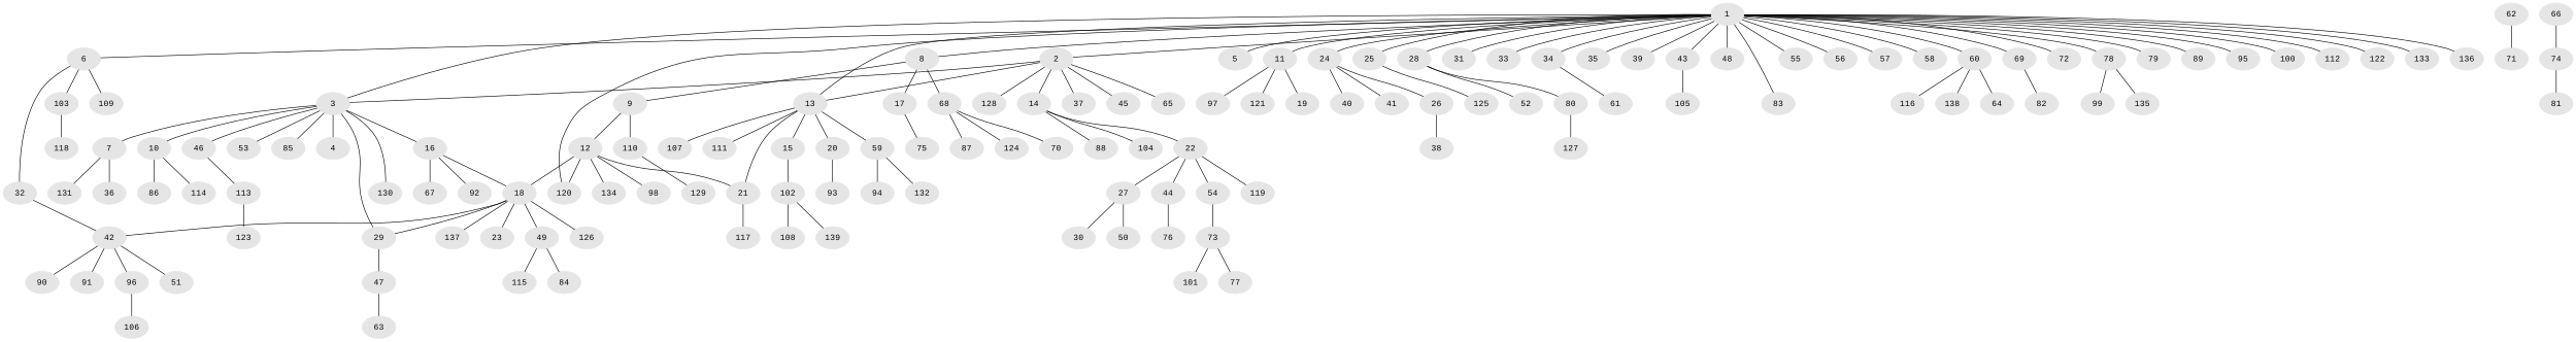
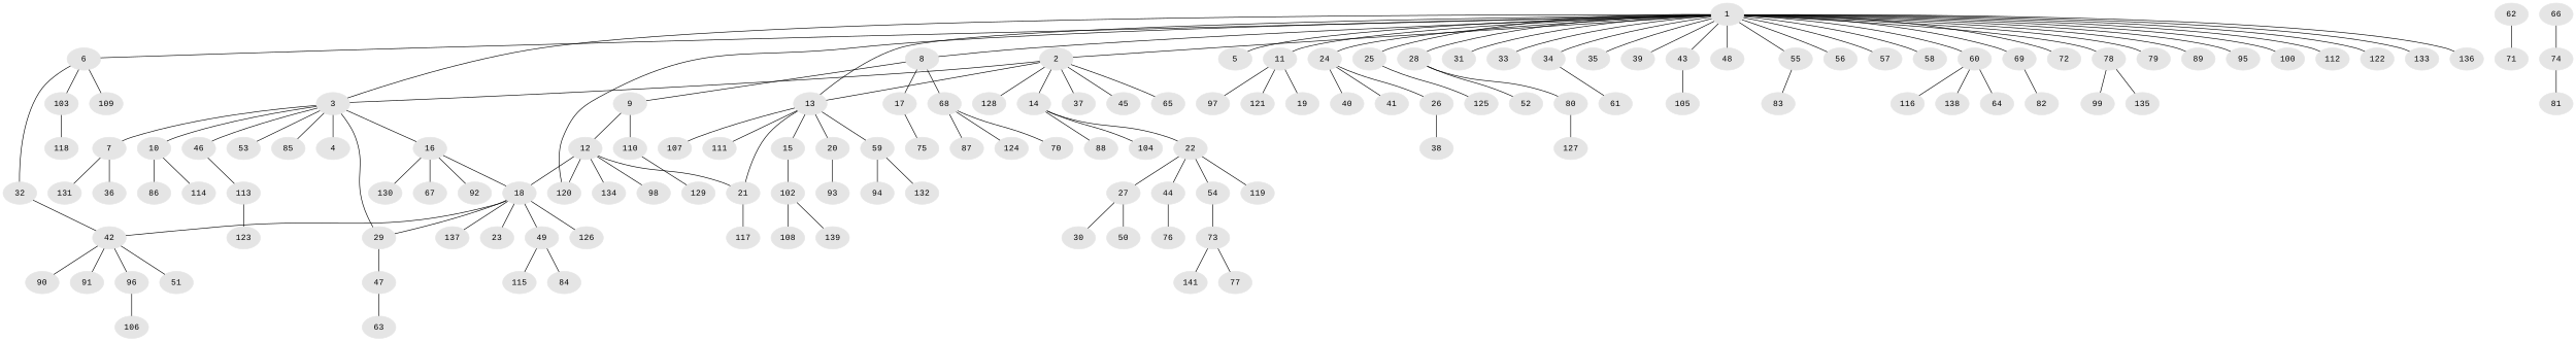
  graph {
    fontname="Liberation Mono"
    node [color=gray90 fontname="Liberation Mono" style=filled]
    edge [fontname="Liberation Mono"]
    1
    2
    3
    5
    6
    8
    11
    13
    24
    25
    28
    31
    33
    34
    35
    39
    43
    48
    55
    56
    57
    58
    60
    69
    72
    78
    79
    83
    89
    95
    100
    112
    120
    122
    133
    136
    14
    37
    45
    65
    128
    4
    7
    10
    16
    29
    46
    53
    85
    130
    32
    103
    109
    9
    17
    68
    19
    97
    121
    21
    15
    20
    59
    107
    111
    26
    40
    41
    125
    52
    80
    61
    105
    64
    116
    138
    82
    99
    135
    22
    88
    104
    36
    131
    86
    114
    18
    67
    92
    47
    113
    42
    118
    12
    110
    75
    62
    71
    70
    87
    124
    98
    134
    129
    23
    49
    126
    137
    117
    102
    93
    94
    132
    27
    44
    54
    119
    108
    139
    51
    90
    91
    96
    84
    115
    30
    50
    76
    73
    38
    127
    63
    106
    123
-   101
+   101 [label=141]
    77
    66
    74
    81
    1 -- 2
    1 -- 3
    1 -- 5
    1 -- 6
    1 -- 8
    1 -- 11
    1 -- 13
    1 -- 24
    1 -- 25
    1 -- 28
    1 -- 31
    1 -- 33
    1 -- 34
    1 -- 35
    1 -- 39
    1 -- 43
    1 -- 48
    1 -- 55
    1 -- 56
    1 -- 57
    1 -- 58
    1 -- 60
    1 -- 69
    1 -- 72
    1 -- 78
    1 -- 79
-   1 -- 83
+   55 -- 83
    1 -- 89
    1 -- 95
    1 -- 100
    1 -- 112
    1 -- 120
    1 -- 122
    1 -- 133
    1 -- 136
    2 -- 3
    2 -- 13
    2 -- 14
    2 -- 37
    2 -- 45
    2 -- 65
    2 -- 128
    3 -- 4
    3 -- 7
    3 -- 10
    3 -- 16
    3 -- 29
    3 -- 46
    3 -- 53
    3 -- 85
-   3 -- 130
+   16 -- 130
    6 -- 32
    6 -- 103
    6 -- 109
    8 -- 9
    8 -- 17
    8 -- 68
    11 -- 19
    11 -- 97
    11 -- 121
    13 -- 21
    13 -- 15
    13 -- 20
    13 -- 59
    13 -- 107
    13 -- 111
    24 -- 26
    24 -- 40
    24 -- 41
    25 -- 125
    28 -- 52
    28 -- 80
    34 -- 61
    43 -- 105
    60 -- 64
    60 -- 116
    60 -- 138
    69 -- 82
    78 -- 99
    78 -- 135
    14 -- 22
    14 -- 88
    14 -- 104
    7 -- 36
    7 -- 131
    10 -- 86
    10 -- 114
    16 -- 18
    16 -- 67
    16 -- 92
    29 -- 47
    46 -- 113
    32 -- 42
    103 -- 118
    9 -- 12
    9 -- 110
    17 -- 75
    68 -- 70
    68 -- 87
    68 -- 124
    21 -- 117
    15 -- 102
    20 -- 93
    59 -- 94
    59 -- 132
    26 -- 38
    80 -- 127
    22 -- 27
    22 -- 44
    22 -- 54
    22 -- 119
    18 -- 29
    18 -- 42
    18 -- 23
    18 -- 49
    18 -- 126
    18 -- 137
    47 -- 63
    113 -- 123
    42 -- 51
    42 -- 90
    42 -- 91
    42 -- 96
    12 -- 120
    12 -- 21
    12 -- 18
    12 -- 98
    12 -- 134
    110 -- 129
    62 -- 71
    49 -- 84
    49 -- 115
    102 -- 108
    102 -- 139
    27 -- 30
    27 -- 50
    44 -- 76
    54 -- 73
    96 -- 106
    73 -- 101
    73 -- 77
    66 -- 74
    74 -- 81
  }
